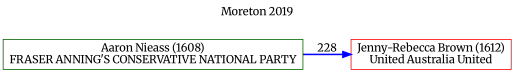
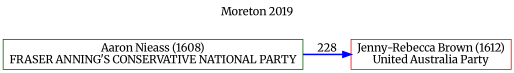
  digraph {
    label="Moreton 2019"
    labelloc=t
    mclimit=10
    rankdir=LR
    fontname=Merriweather
    node [shape=box fontname=Merriweather]
-   n1 [label="Jenny-Rebecca Brown (1612)\nUnited Australia United" color=red]
+   n1 [label="Jenny-Rebecca Brown (1612)\nUnited Australia Party" color=red]
    n2 [label="Aaron Nieass (1608)\nFRASER ANNING'S CONSERVATIVE NATIONAL PARTY" color=darkgreen]
    n2 -> n1 [label=228 color=blue style=bold fontname=Merriweather]
  }
